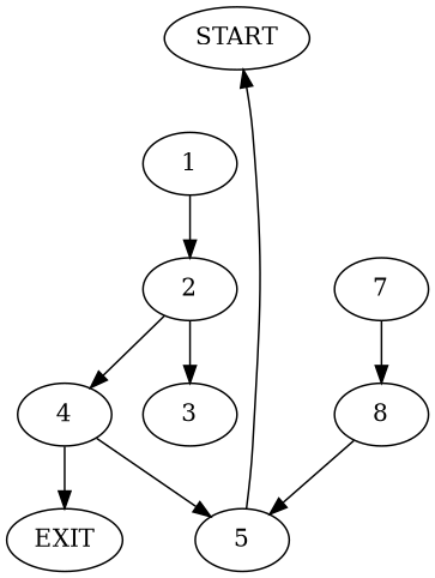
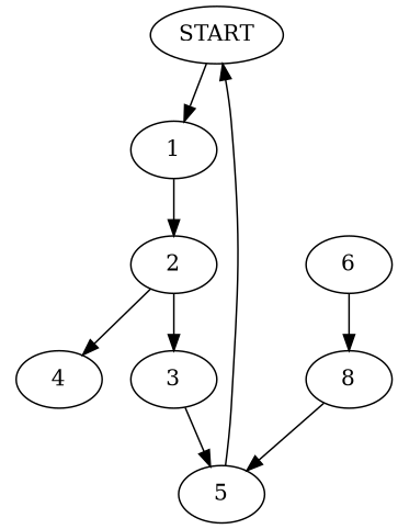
  digraph {
    n1 [label=START]
    1
    2
-   n4 [label=EXIT]
    3
    4
    5
-   7
+   7 [label=6]
    8
+   n1 -> 1
    1 -> 2
    2 -> 3
    2 -> 4
-   4 -> 5
-   4 -> n4
+   3 -> 5
    5 -> n1
    7 -> 8
    8 -> 5
  }
